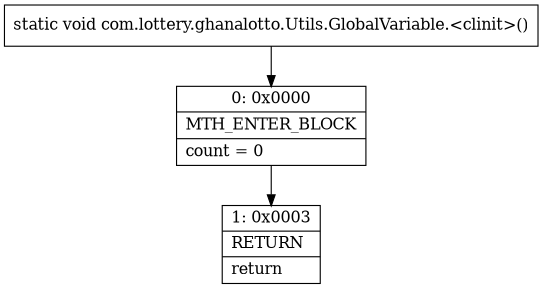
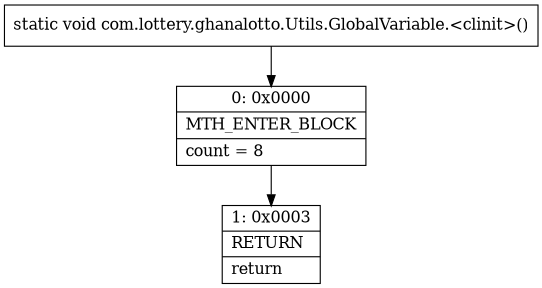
  digraph {
    node [shape=record]
-   n1 [label="{0\:\ 0x0000|MTH_ENTER_BLOCK\l|count = 0\l}"]
+   n1 [label="{0\:\ 0x0000|MTH_ENTER_BLOCK\l|count = 8\l}"]
    n2 [label="{1\:\ 0x0003|RETURN\l|return\l}"]
    n3 [label="{static void com.lottery.ghanalotto.Utils.GlobalVariable.\<clinit\>() }"]
    n1 -> n2
    n3 -> n1
  }
